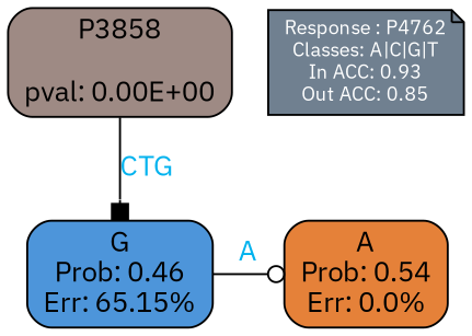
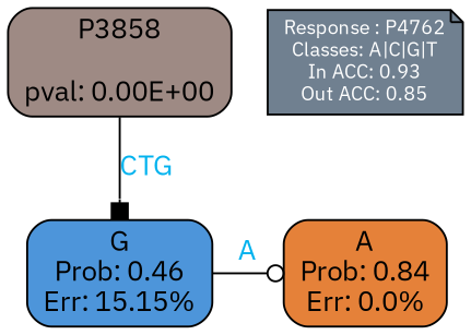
  digraph {
    fontname="IBM Plex Sans"
    ranksep=equally
    splines=polylines
    node [color=black fontname="IBM Plex Sans" shape=box style="filled, rounded"]
    edge [fontcolor=deepskyblue2 fontname="IBM Plex Sans"]
-   n1 [fillcolor="#e58139" label="A\nProb: 0.54\nErr: 0.0%"]
-   n2 [fillcolor="#4d95da" label="G\nProb: 0.46\nErr: 65.15%"]
+   n1 [fillcolor="#e58139" label="A\nProb: 0.84\nErr: 0.0%"]
+   n2 [fillcolor="#4d95da" label="G\nProb: 0.46\nErr: 15.15%"]
    n3 [align=left fillcolor=slategray fontcolor=white fontsize=10 label="Response : P4762\nClasses: A|C|G|T\nIn ACC: 0.93\nOut ACC: 0.85\n" shape=note style=filled]
    n4 [fillcolor="#9e8a84" label="P3858\n\npval: 0.00E+00"]
    subgraph sub_1 {
      rank=same
      n1
      n2
    }
    subgraph sub_2 {
      rank=same
      n3
      n4
    }
    n2 -> n1 [arrowhead=odot label=A]
    n4 -> n2 [arrowhead=box label=CTG]
  }
